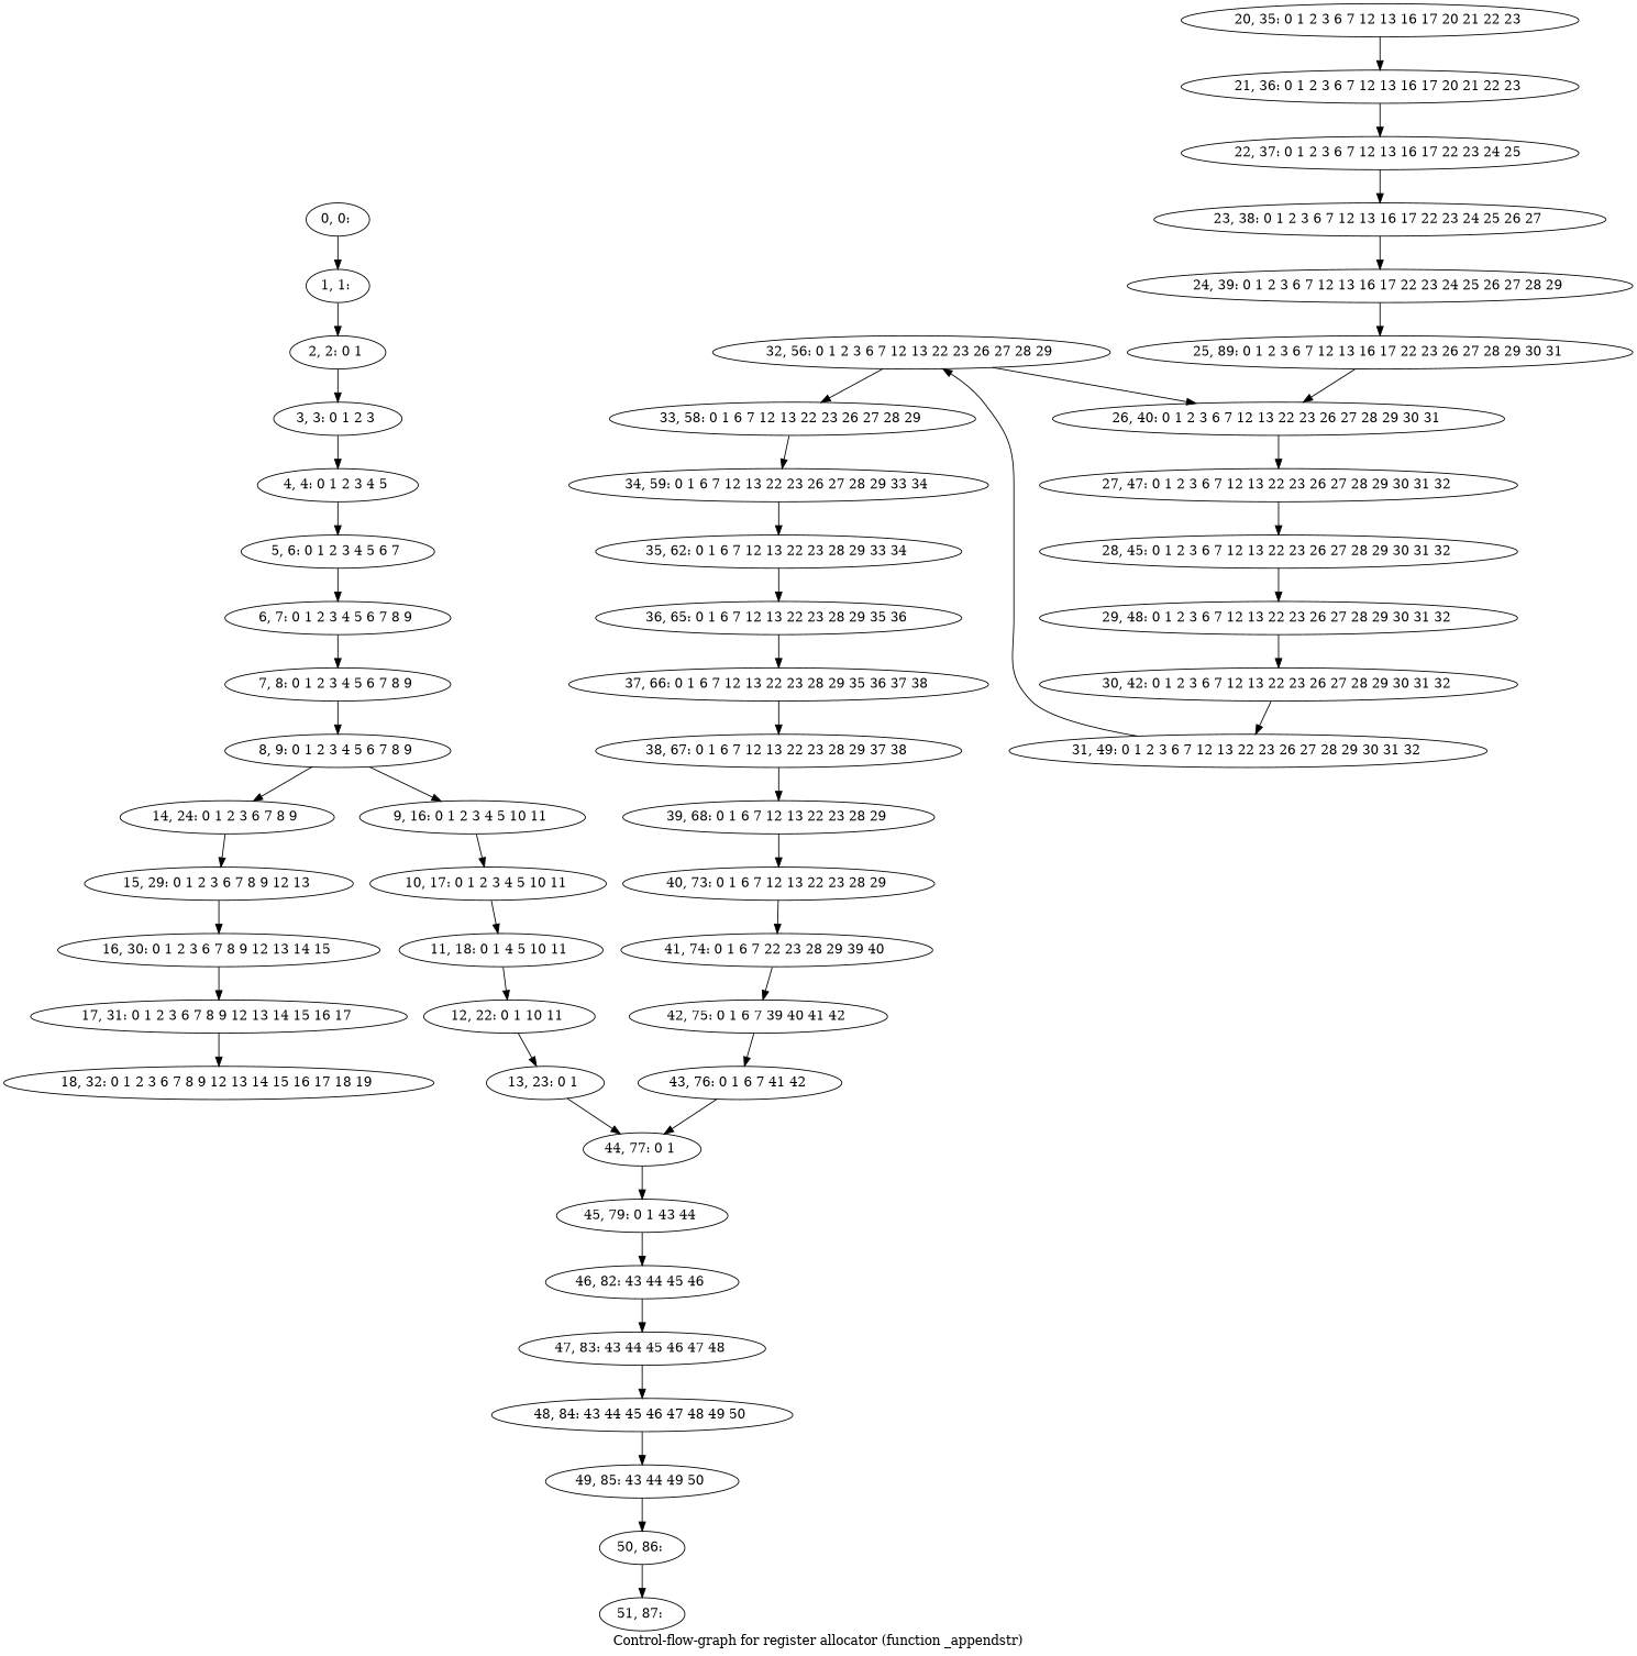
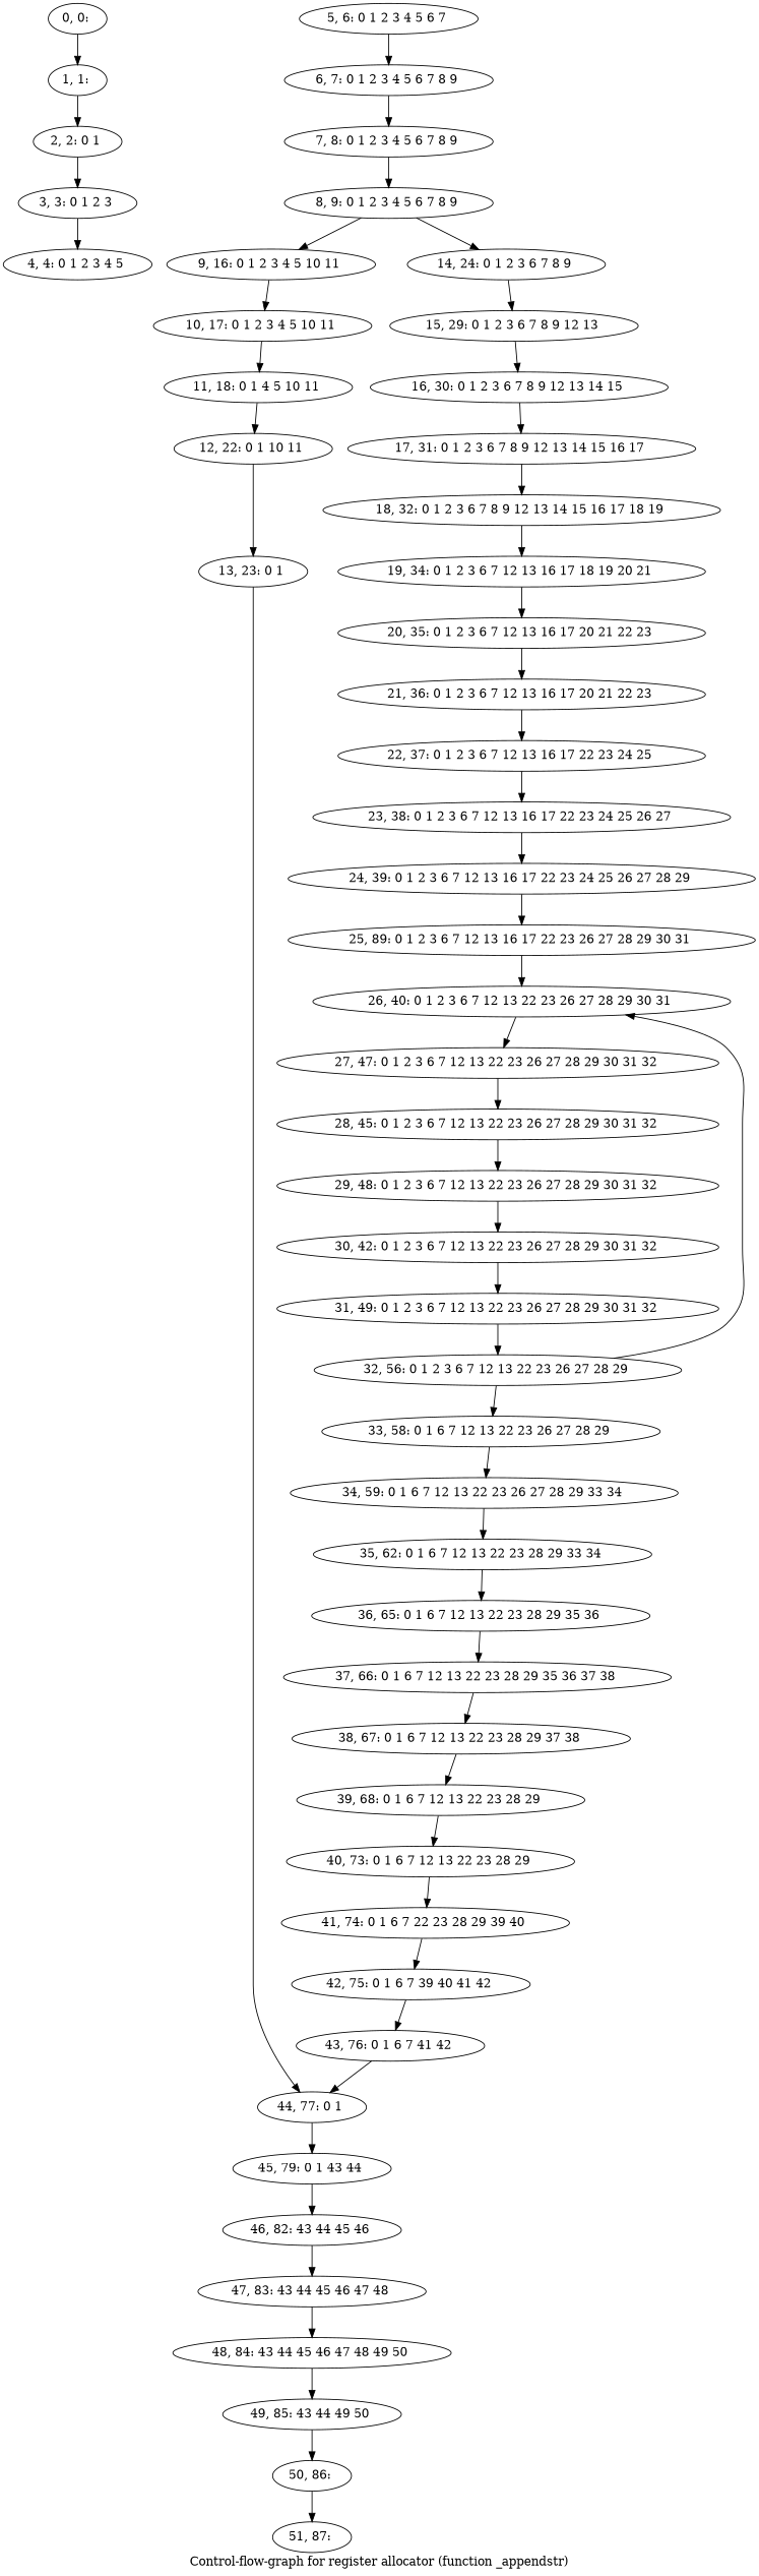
  digraph {
    label="Control-flow-graph for register allocator (function _appendstr)"
    n1 [label="0, 0: "]
    n2 [label="1, 1: "]
    n3 [label="2, 2: 0 1 "]
    n4 [label="3, 3: 0 1 2 3 "]
    n5 [label="4, 4: 0 1 2 3 4 5 "]
    n6 [label="5, 6: 0 1 2 3 4 5 6 7 "]
    n7 [label="6, 7: 0 1 2 3 4 5 6 7 8 9 "]
    n8 [label="7, 8: 0 1 2 3 4 5 6 7 8 9 "]
    n9 [label="8, 9: 0 1 2 3 4 5 6 7 8 9 "]
    n10 [label="9, 16: 0 1 2 3 4 5 10 11 "]
    n11 [label="14, 24: 0 1 2 3 6 7 8 9 "]
    n12 [label="10, 17: 0 1 2 3 4 5 10 11 "]
    n13 [label="15, 29: 0 1 2 3 6 7 8 9 12 13 "]
    n14 [label="11, 18: 0 1 4 5 10 11 "]
    n15 [label="12, 22: 0 1 10 11 "]
    n16 [label="13, 23: 0 1 "]
    n17 [label="44, 77: 0 1 "]
    n18 [label="45, 79: 0 1 43 44 "]
    n19 [label="16, 30: 0 1 2 3 6 7 8 9 12 13 14 15 "]
    n20 [label="17, 31: 0 1 2 3 6 7 8 9 12 13 14 15 16 17 "]
    n21 [label="18, 32: 0 1 2 3 6 7 8 9 12 13 14 15 16 17 18 19 "]
+   n22 [label="19, 34: 0 1 2 3 6 7 12 13 16 17 18 19 20 21 "]
    n23 [label="20, 35: 0 1 2 3 6 7 12 13 16 17 20 21 22 23 "]
    n24 [label="21, 36: 0 1 2 3 6 7 12 13 16 17 20 21 22 23 "]
    n25 [label="22, 37: 0 1 2 3 6 7 12 13 16 17 22 23 24 25 "]
    n26 [label="23, 38: 0 1 2 3 6 7 12 13 16 17 22 23 24 25 26 27 "]
    n27 [label="24, 39: 0 1 2 3 6 7 12 13 16 17 22 23 24 25 26 27 28 29 "]
    n28 [label="25, 89: 0 1 2 3 6 7 12 13 16 17 22 23 26 27 28 29 30 31 "]
    n29 [label="26, 40: 0 1 2 3 6 7 12 13 22 23 26 27 28 29 30 31 "]
    n30 [label="27, 47: 0 1 2 3 6 7 12 13 22 23 26 27 28 29 30 31 32 "]
    n31 [label="28, 45: 0 1 2 3 6 7 12 13 22 23 26 27 28 29 30 31 32 "]
    n32 [label="29, 48: 0 1 2 3 6 7 12 13 22 23 26 27 28 29 30 31 32 "]
    n33 [label="30, 42: 0 1 2 3 6 7 12 13 22 23 26 27 28 29 30 31 32 "]
    n34 [label="31, 49: 0 1 2 3 6 7 12 13 22 23 26 27 28 29 30 31 32 "]
    n35 [label="32, 56: 0 1 2 3 6 7 12 13 22 23 26 27 28 29 "]
    n36 [label="33, 58: 0 1 6 7 12 13 22 23 26 27 28 29 "]
    n37 [label="34, 59: 0 1 6 7 12 13 22 23 26 27 28 29 33 34 "]
    n38 [label="35, 62: 0 1 6 7 12 13 22 23 28 29 33 34 "]
    n39 [label="36, 65: 0 1 6 7 12 13 22 23 28 29 35 36 "]
    n40 [label="37, 66: 0 1 6 7 12 13 22 23 28 29 35 36 37 38 "]
    n41 [label="38, 67: 0 1 6 7 12 13 22 23 28 29 37 38 "]
    n42 [label="39, 68: 0 1 6 7 12 13 22 23 28 29 "]
    n43 [label="40, 73: 0 1 6 7 12 13 22 23 28 29 "]
    n44 [label="41, 74: 0 1 6 7 22 23 28 29 39 40 "]
    n45 [label="42, 75: 0 1 6 7 39 40 41 42 "]
    n46 [label="43, 76: 0 1 6 7 41 42 "]
    n47 [label="46, 82: 43 44 45 46 "]
    n48 [label="47, 83: 43 44 45 46 47 48 "]
    n49 [label="48, 84: 43 44 45 46 47 48 49 50 "]
    n50 [label="49, 85: 43 44 49 50 "]
    n51 [label="50, 86: "]
    n52 [label="51, 87: "]
    n1 -> n2
    n2 -> n3
    n3 -> n4
    n4 -> n5
-   n5 -> n6
    n6 -> n7
    n7 -> n8
    n8 -> n9
    n9 -> n10
    n9 -> n11
    n10 -> n12
    n11 -> n13
    n12 -> n14
    n13 -> n19
    n14 -> n15
    n15 -> n16
    n16 -> n17
    n17 -> n18
    n18 -> n47
    n19 -> n20
    n20 -> n21
+   n21 -> n22
+   n22 -> n23
    n23 -> n24
    n24 -> n25
    n25 -> n26
    n26 -> n27
    n27 -> n28
    n28 -> n29
    n29 -> n30
    n30 -> n31
    n31 -> n32
    n32 -> n33
    n33 -> n34
    n34 -> n35
    n35 -> n29
    n35 -> n36
    n36 -> n37
    n37 -> n38
    n38 -> n39
    n39 -> n40
    n40 -> n41
    n41 -> n42
    n42 -> n43
    n43 -> n44
    n44 -> n45
    n45 -> n46
    n46 -> n17
    n47 -> n48
    n48 -> n49
    n49 -> n50
    n50 -> n51
    n51 -> n52
  }
